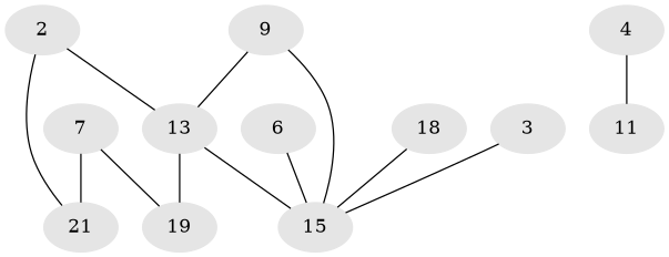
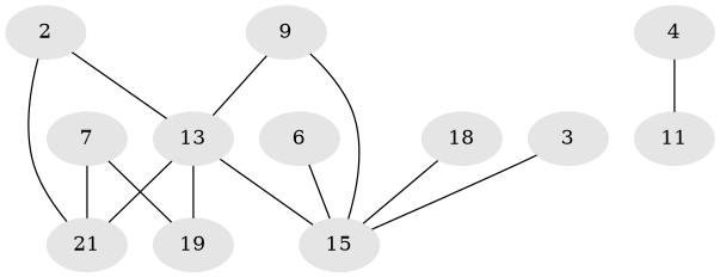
  graph {
    node [color=gray90 style=filled]
    edge [weight=1.0]
    2
    13
    21
    15
    19
    3
    4
    11
    6
    7
    9
    n12 [label=18]
    2 -- 13
    2 -- 21
+   13 -- 21
    13 -- 15 [weight=2.0]
    13 -- 19
    3 -- 15
    4 -- 11
    6 -- 15
    7 -- 21
    7 -- 19
    9 -- 13
    9 -- 15
    n12 -- 15
  }
